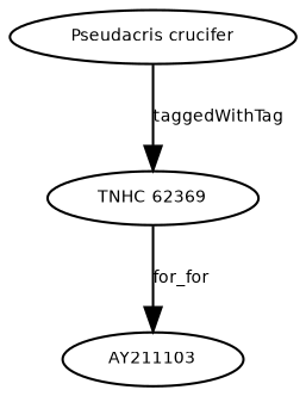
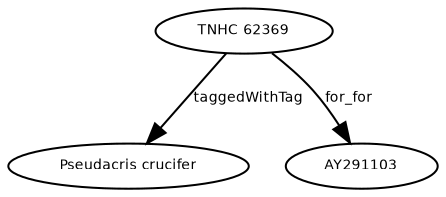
  digraph {
    node [fontname=Helvetica fontsize=7]
    edge [fontname=Helvetica fontsize=7]
    n1 [height=0.27433100247 label="TNHC 62369" width=0.27433100247]
    n2 [height=0.27433100247 label="Pseudacris crucifer" width=0.27433100247]
-   n3 [height=0.27433100247 label=AY211103 width=0.27433100247]
-   n2 -> n1 [label=taggedWithTag]
+   n3 [height=0.27433100247 label=AY291103 width=0.27433100247]
+   n1 -> n2 [label=taggedWithTag]
    n1 -> n3 [label=for_for]
  }
